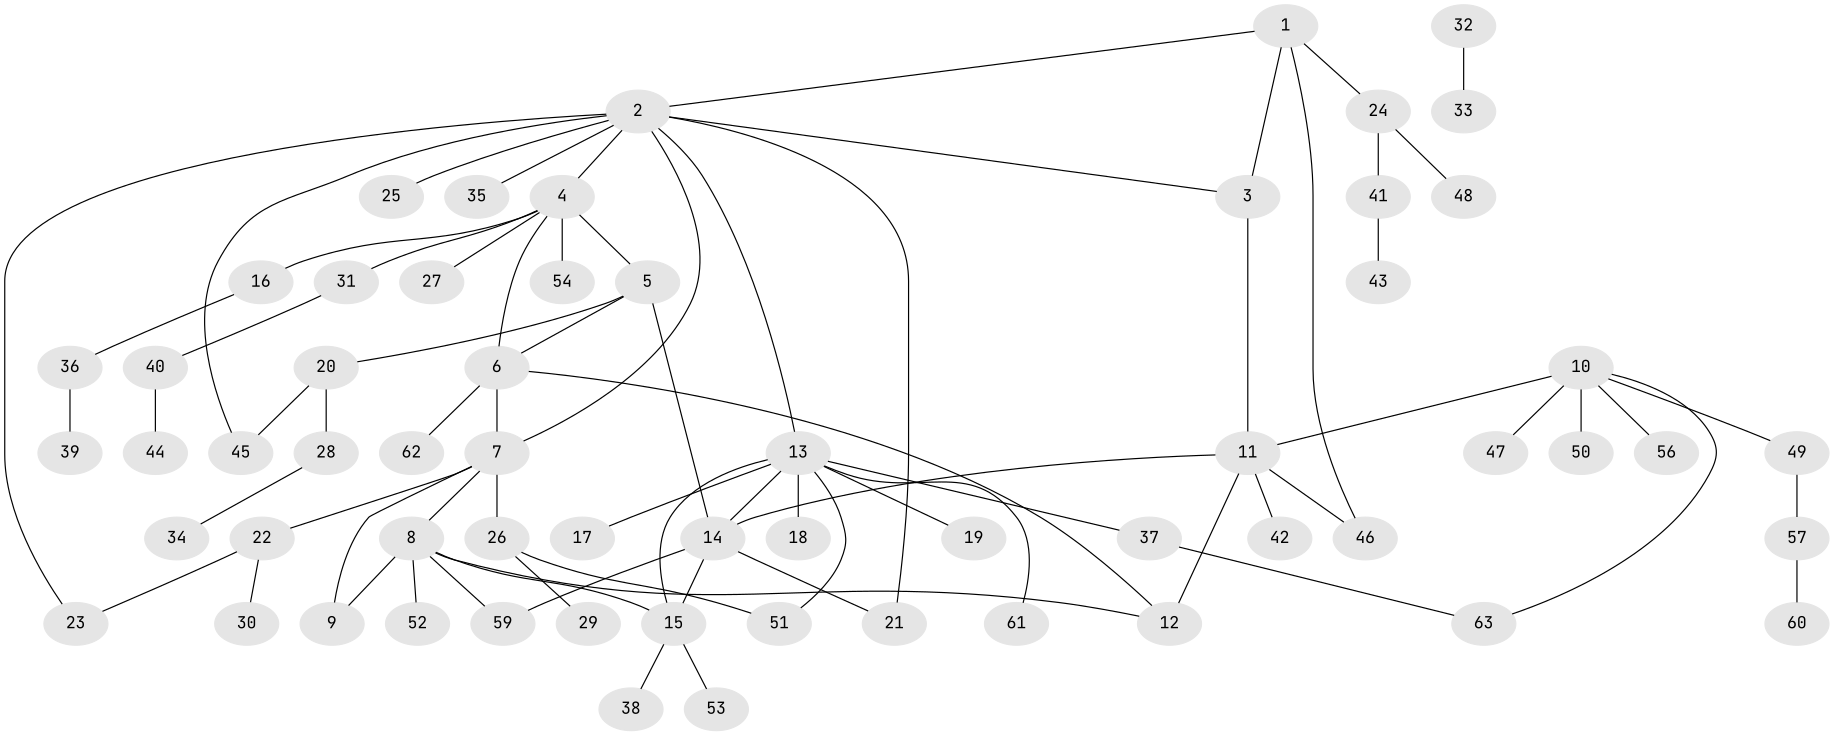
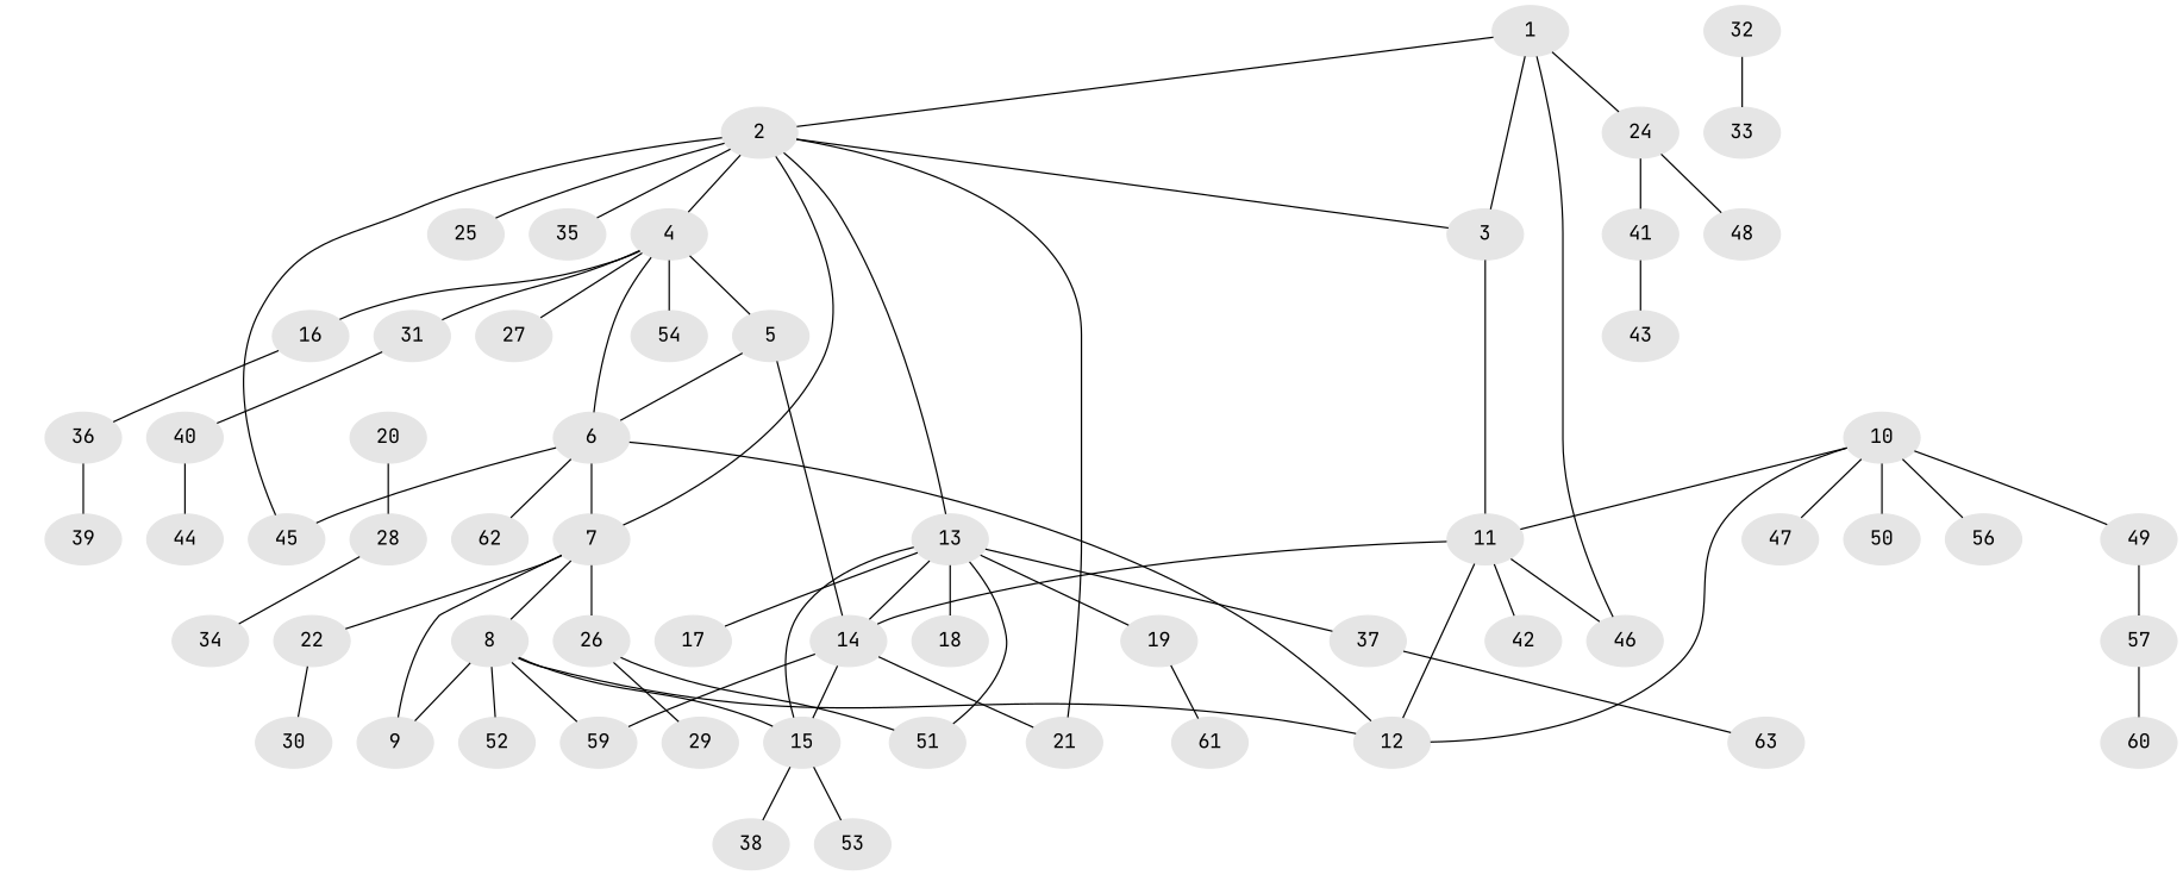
  graph {
    fontname="JetBrains Mono"
    node [color=gray90 fontname="JetBrains Mono" style=filled]
    edge [fontname="JetBrains Mono"]
    1
    2
    3
    24
    46
    4
    7
    13
    21
-   23
    25
    35
    45
    11
    41
    48
    5
    6
    16
    27
    31
    54
    8
    9
    22
    26
    14
    15
    17
    18
    19
    37
    51
    61
    12
    42
    20
    62
    36
    40
    59
    28
    52
    30
    29
    38
    53
    32
    33
    10
    47
    49
    50
    56
    57
    63
    39
    34
    43
    44
    60
    1 -- 2
    1 -- 3
    1 -- 24
    1 -- 46
    2 -- 3
    2 -- 4
    2 -- 7
    2 -- 13
    2 -- 21
-   2 -- 23
    2 -- 25
    2 -- 35
    2 -- 45
    3 -- 11
    24 -- 41
    24 -- 48
    4 -- 5
    4 -- 6
    4 -- 16
    4 -- 27
    4 -- 31
    4 -- 54
    7 -- 8
    7 -- 9
    7 -- 22
    7 -- 26
    13 -- 14
    13 -- 15
    13 -- 17
    13 -- 18
    13 -- 19
    13 -- 37
    13 -- 51
-   13 -- 61
+   19 -- 61
    11 -- 46
    11 -- 14
    11 -- 12
    11 -- 42
    41 -- 43
    5 -- 6
    5 -- 14
-   5 -- 20
    6 -- 7
-   20 -- 45
+   6 -- 45
    6 -- 12
    6 -- 62
    16 -- 36
    31 -- 40
    8 -- 9
    8 -- 15
    8 -- 12
    8 -- 59
    8 -- 52
-   22 -- 23
    22 -- 30
    26 -- 51
    26 -- 29
    14 -- 21
    14 -- 15
    14 -- 59
    15 -- 38
    15 -- 53
    37 -- 63
    20 -- 28
    36 -- 39
    40 -- 44
    28 -- 34
    32 -- 33
    10 -- 11
-   10 -- 63
+   10 -- 12
    10 -- 47
    10 -- 49
    10 -- 50
    10 -- 56
    49 -- 57
    57 -- 60
  }
